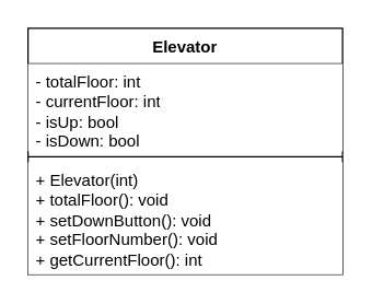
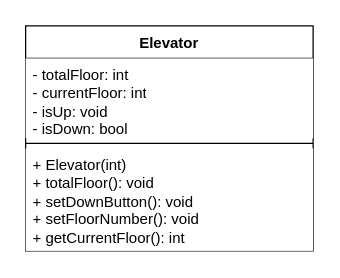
  <mxCell id="0" />
  <mxCell id="1" parent="0" />
  <mxCell id="2" value="Elevator" style="swimlane;fontStyle=1;align=center;verticalAlign=top;childLayout=stackLayout;horizontal=1;startSize=26;horizontalStack=0;resizeParent=1;resizeParentMax=0;resizeLast=0;collapsible=1;marginBottom=0;whiteSpace=wrap;html=1;" parent="1" vertex="1"><mxGeometry x="20" y="20" width="230" height="180" as="geometry" /></mxCell>
- <mxCell id="3" value="-&amp;nbsp;totalFloor&lt;span style=&quot;background-color: initial;&quot;&gt;: int&lt;/span&gt;&lt;br&gt;-&amp;nbsp;currentFloor: int&lt;br&gt;- isUp: bool&lt;br&gt;- isDown: bool" style="text;strokeColor=none;fillColor=default;align=left;verticalAlign=top;spacingLeft=4;spacingRight=4;overflow=hidden;rotatable=0;points=[[0,0.5],[1,0.5]];portConstraint=eastwest;whiteSpace=wrap;html=1;" parent="2" vertex="1"><mxGeometry y="26" width="230" height="64" as="geometry" /></mxCell>
+ <mxCell id="3" value="-&amp;nbsp;totalFloor&lt;span style=&quot;background-color: initial;&quot;&gt;: int&lt;/span&gt;&lt;br&gt;-&amp;nbsp;currentFloor: int&lt;br&gt;- isUp: void&lt;br&gt;- isDown: bool" style="text;strokeColor=none;fillColor=default;align=left;verticalAlign=top;spacingLeft=4;spacingRight=4;overflow=hidden;rotatable=0;points=[[0,0.5],[1,0.5]];portConstraint=eastwest;whiteSpace=wrap;html=1;" parent="2" vertex="1"><mxGeometry y="26" width="230" height="64" as="geometry" /></mxCell>
  <mxCell id="4" value="" style="line;strokeWidth=1;fillColor=default;align=left;verticalAlign=middle;spacingTop=-1;spacingLeft=3;spacingRight=3;rotatable=0;labelPosition=right;points=[];portConstraint=eastwest;strokeColor=inherit;labelBorderColor=none;" parent="2" vertex="1"><mxGeometry y="90" width="230" height="8" as="geometry" /></mxCell>
  <mxCell id="5" value="+ Elevator(int)&lt;br&gt;+ totalFloor(): void&lt;br&gt;+ setDownButton(): void&lt;br&gt;+ setFloorNumber(): void&lt;br&gt;+ getCurrentFloor(): int" style="text;strokeColor=none;fillColor=default;align=left;verticalAlign=top;spacingLeft=4;spacingRight=4;overflow=hidden;rotatable=0;points=[[0,0.5],[1,0.5]];portConstraint=eastwest;whiteSpace=wrap;html=1;" parent="2" vertex="1"><mxGeometry y="98" width="230" height="82" as="geometry" /></mxCell>
